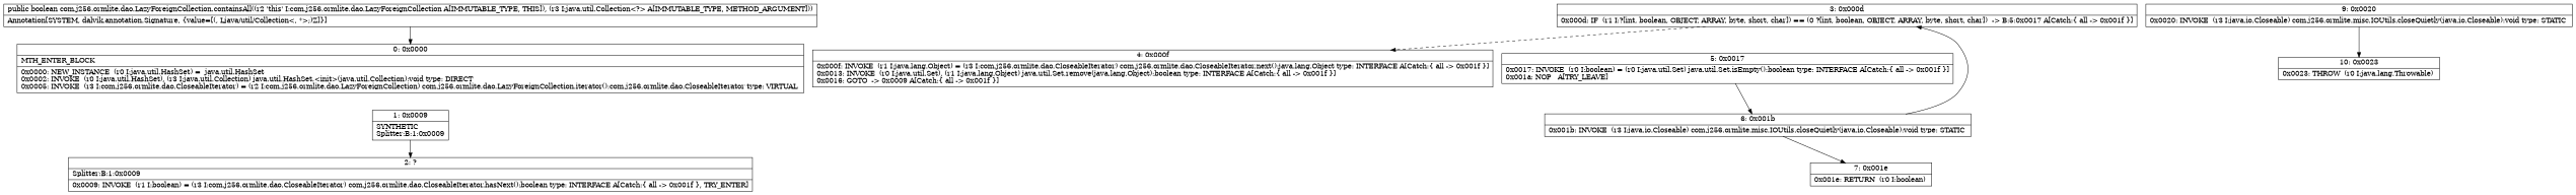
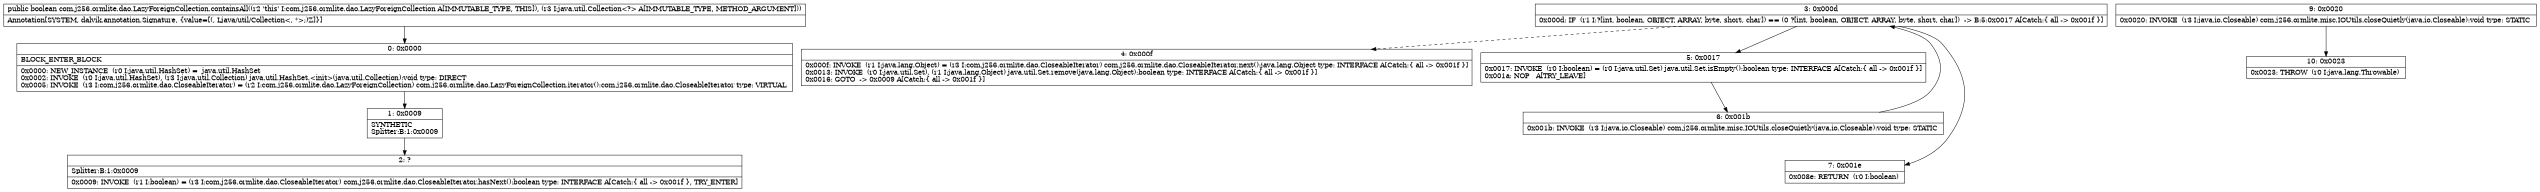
  digraph {
    node [shape=record]
-   n1 [label="{0\:\ 0x0000|MTH_ENTER_BLOCK\l|0x0000: NEW_INSTANCE  (r0 I:java.util.HashSet) =  java.util.HashSet \l0x0002: INVOKE  (r0 I:java.util.HashSet), (r3 I:java.util.Collection) java.util.HashSet.\<init\>(java.util.Collection):void type: DIRECT \l0x0005: INVOKE  (r3 I:com.j256.ormlite.dao.CloseableIterator) = (r2 I:com.j256.ormlite.dao.LazyForeignCollection) com.j256.ormlite.dao.LazyForeignCollection.iterator():com.j256.ormlite.dao.CloseableIterator type: VIRTUAL \l}"]
+   n1 [label="{0\:\ 0x0000|BLOCK_ENTER_BLOCK\l|0x0000: NEW_INSTANCE  (r0 I:java.util.HashSet) =  java.util.HashSet \l0x0002: INVOKE  (r0 I:java.util.HashSet), (r3 I:java.util.Collection) java.util.HashSet.\<init\>(java.util.Collection):void type: DIRECT \l0x0005: INVOKE  (r3 I:com.j256.ormlite.dao.CloseableIterator) = (r2 I:com.j256.ormlite.dao.LazyForeignCollection) com.j256.ormlite.dao.LazyForeignCollection.iterator():com.j256.ormlite.dao.CloseableIterator type: VIRTUAL \l}"]
    n2 [label="{1\:\ 0x0009|SYNTHETIC\lSplitter:B:1:0x0009\l}"]
    n3 [label="{2\:\ ?|Splitter:B:1:0x0009\l|0x0009: INVOKE  (r1 I:boolean) = (r3 I:com.j256.ormlite.dao.CloseableIterator) com.j256.ormlite.dao.CloseableIterator.hasNext():boolean type: INTERFACE A[Catch:\{ all \-\> 0x001f \}, TRY_ENTER]\l}"]
    n4 [label="{3\:\ 0x000d|0x000d: IF  (r1 I:?[int, boolean, OBJECT, ARRAY, byte, short, char]) == (0 ?[int, boolean, OBJECT, ARRAY, byte, short, char])  \-\> B:5:0x0017 A[Catch:\{ all \-\> 0x001f \}]\l}"]
    n5 [label="{4\:\ 0x000f|0x000f: INVOKE  (r1 I:java.lang.Object) = (r3 I:com.j256.ormlite.dao.CloseableIterator) com.j256.ormlite.dao.CloseableIterator.next():java.lang.Object type: INTERFACE A[Catch:\{ all \-\> 0x001f \}]\l0x0013: INVOKE  (r0 I:java.util.Set), (r1 I:java.lang.Object) java.util.Set.remove(java.lang.Object):boolean type: INTERFACE A[Catch:\{ all \-\> 0x001f \}]\l0x0016: GOTO  \-\> 0x0009 A[Catch:\{ all \-\> 0x001f \}]\l}"]
    n6 [label="{5\:\ 0x0017|0x0017: INVOKE  (r0 I:boolean) = (r0 I:java.util.Set) java.util.Set.isEmpty():boolean type: INTERFACE A[Catch:\{ all \-\> 0x001f \}]\l0x001a: NOP   A[TRY_LEAVE]\l}"]
    n7 [label="{6\:\ 0x001b|0x001b: INVOKE  (r3 I:java.io.Closeable) com.j256.ormlite.misc.IOUtils.closeQuietly(java.io.Closeable):void type: STATIC \l}"]
-   n8 [label="{7\:\ 0x001e|0x001e: RETURN  (r0 I:boolean) \l}"]
+   n8 [label="{7\:\ 0x001e|0x008e: RETURN  (r0 I:boolean) \l}"]
    n9 [label="{9\:\ 0x0020|0x0020: INVOKE  (r3 I:java.io.Closeable) com.j256.ormlite.misc.IOUtils.closeQuietly(java.io.Closeable):void type: STATIC \l}"]
    n10 [label="{10\:\ 0x0023|0x0023: THROW  (r0 I:java.lang.Throwable) \l}"]
    n11 [label="{public boolean com.j256.ormlite.dao.LazyForeignCollection.containsAll((r2 'this' I:com.j256.ormlite.dao.LazyForeignCollection A[IMMUTABLE_TYPE, THIS]), (r3 I:java.util.Collection\<?\> A[IMMUTABLE_TYPE, METHOD_ARGUMENT]))  | Annotation[SYSTEM, dalvik.annotation.Signature, \{value=[(, Ljava\/util\/Collection\<, *\>;)Z]\}]\l}"]
+   n1 -> n2
    n2 -> n3
    n4 -> n5 [style=dashed]
+   n4 -> n6
    n6 -> n7
    n7 -> n4
-   n7 -> n8
+   n4 -> n8
    n9 -> n10
    n11 -> n1
  }
